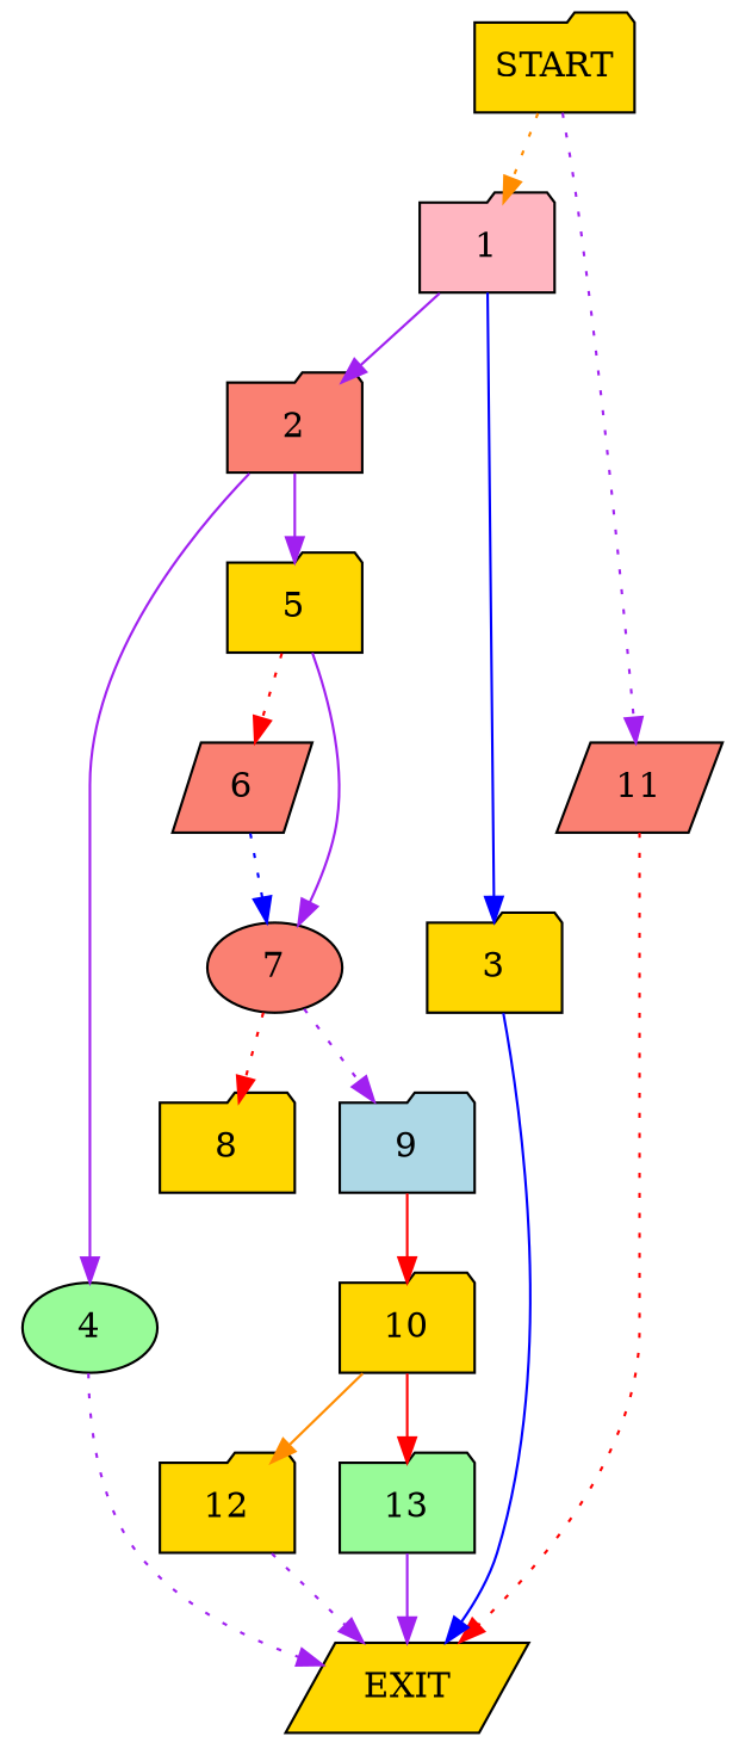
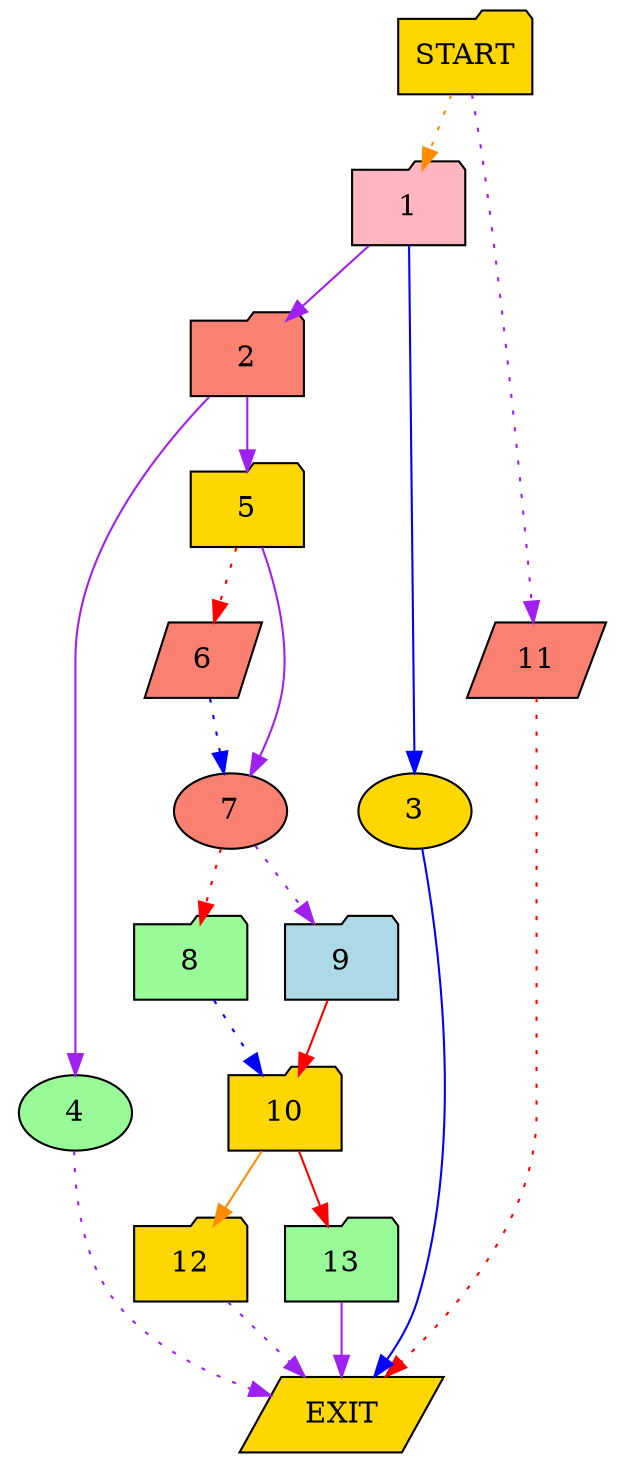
  digraph {
    node [fillcolor=gold shape=folder style=filled]
    edge [color=purple style=dotted]
    n1 [label=START]
    1 [fillcolor=lightpink]
    11 [fillcolor=salmon shape=parallelogram]
    2 [fillcolor=salmon]
-   3
+   3 [shape=ellipse]
    n6 [label=EXIT shape=parallelogram]
    4 [fillcolor=palegreen shape=ellipse]
    5
    6 [fillcolor=salmon shape=parallelogram]
    7 [fillcolor=salmon shape=ellipse]
-   8
+   8 [fillcolor=palegreen]
    9 [fillcolor=lightblue]
    10
    12
    13 [fillcolor=palegreen]
    n1 -> 1 [color=darkorange]
    n1 -> 11
    1 -> 2 [style=solid]
    1 -> 3 [color=blue style=solid]
    11 -> n6 [color=red]
    2 -> 4 [style=solid]
    2 -> 5 [style=solid]
    3 -> n6 [color=blue style=solid]
    4 -> n6
    5 -> 6 [color=red]
    5 -> 7 [style=solid]
    6 -> 7 [color=blue]
    7 -> 8 [color=red]
    7 -> 9
+   8 -> 10 [color=blue]
    9 -> 10 [color=red style=solid]
    10 -> 12 [color=darkorange style=solid]
    10 -> 13 [color=red style=solid]
    12 -> n6
    13 -> n6 [style=solid]
  }
